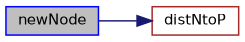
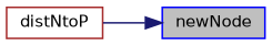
  digraph {
    rankdir=LR
    node [fontname=Helvetica fontsize=10 shape=record style=filled]
    n1 [color=blue fillcolor=grey75 fontcolor=black height=0.2 label=newNode width=0.4]
    n2 [color=brown fillcolor=white height=0.2 label=distNtoP width=0.4]
-   n1 -> n2 [color=midnightblue fontname=Helvetica fontsize=10 labelfontname=Helvetica labelfontsize=10 style=solid]
+   n2 -> n1 [color=midnightblue fontname=Helvetica fontsize=10 labelfontname=Helvetica labelfontsize=10 style=solid]
  }
